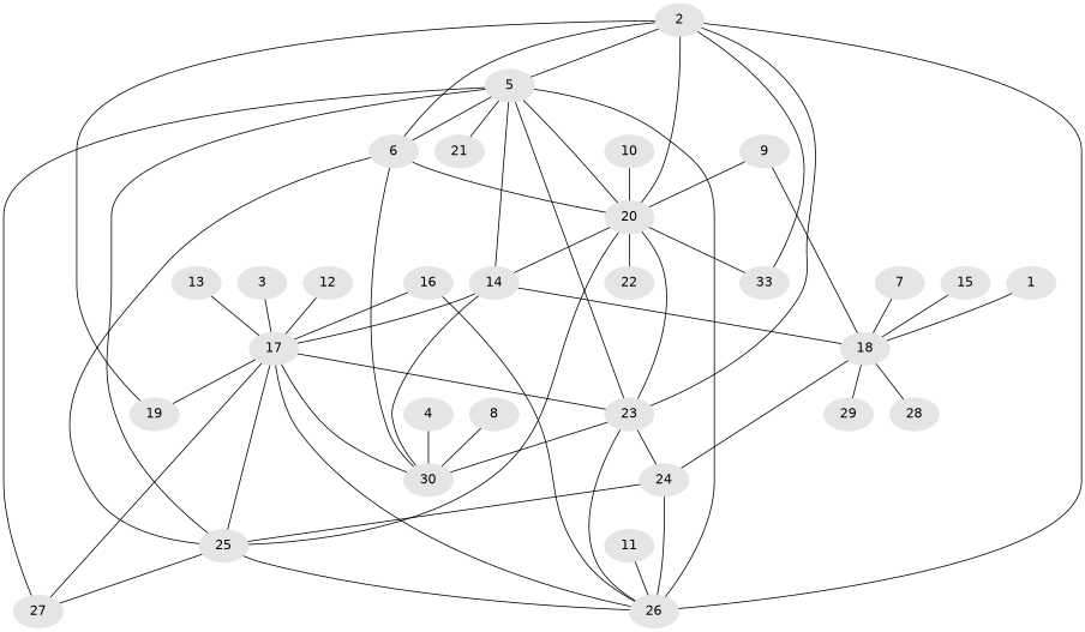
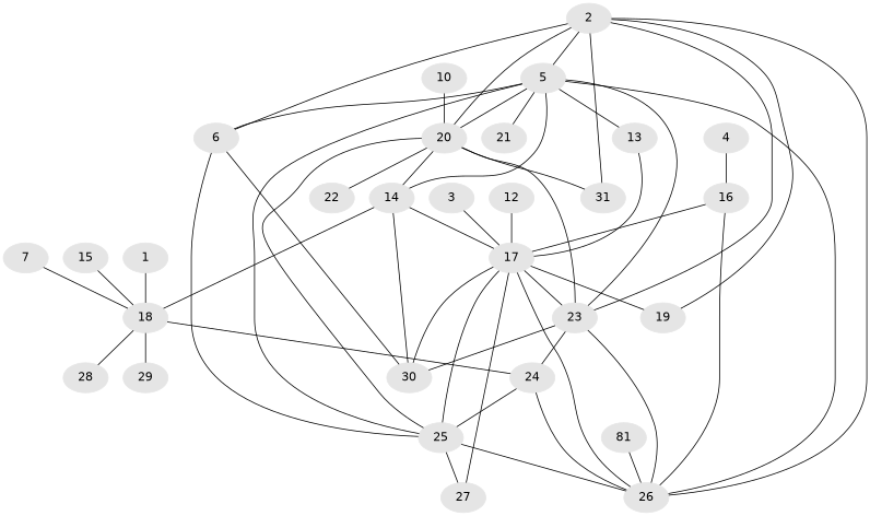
  graph {
    fontname="DejaVu Sans"
    node [color=gray90 fontname="DejaVu Sans" style=filled]
    edge [fontname="DejaVu Sans" weight=1.0]
    1
    18
    24
    28
    29
    2
    5
    6
    19
    20
    23
    26
-   31 [label=33]
+   31
    14
    21
    25
    27
    30
    22
    3
    17
    4
    7
-   8
-   9
    10
-   11
+   11 [label=81]
    12
    13
    15
    16
    1 -- 18
    18 -- 24 [weight=2.0]
    18 -- 28
    18 -- 29
    24 -- 26 [weight=2.0]
    24 -- 25
    2 -- 5
    2 -- 6
    2 -- 19
    2 -- 20
    2 -- 23
    2 -- 26
    2 -- 31
    5 -- 6 [weight=2.0]
    5 -- 20
    5 -- 23
    5 -- 26 [weight=2.0]
    5 -- 14
    5 -- 21
    5 -- 25
-   5 -- 27
-   6 -- 20 [weight=2.0]
+   5 -- 13
    6 -- 25
    6 -- 30
    20 -- 23
    20 -- 31
    20 -- 14
    20 -- 25
    20 -- 22
    23 -- 24 [weight=2.0]
    23 -- 26
    23 -- 30 [weight=2.0]
    14 -- 18
    14 -- 30
    14 -- 17
    25 -- 26
    25 -- 27
    3 -- 17
    17 -- 19
    17 -- 23
    17 -- 26
    17 -- 25
    17 -- 27
    17 -- 30
-   4 -- 30
+   4 -- 16
    7 -- 18
-   8 -- 30
-   9 -- 18
-   9 -- 20
    10 -- 20
    11 -- 26
    12 -- 17
    13 -- 17
    15 -- 18
    16 -- 26
    16 -- 17
  }
